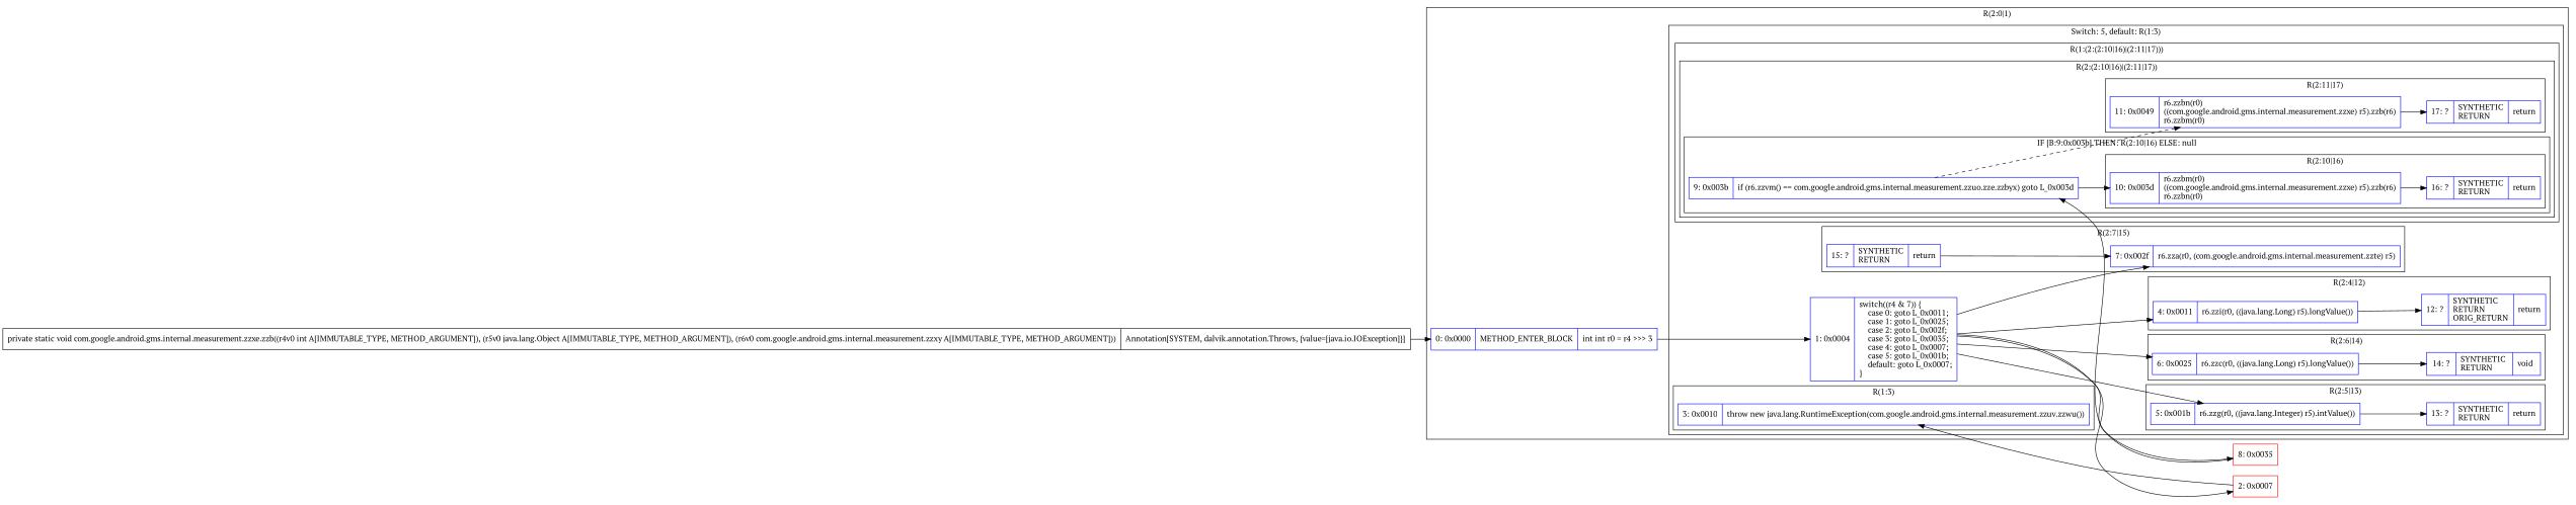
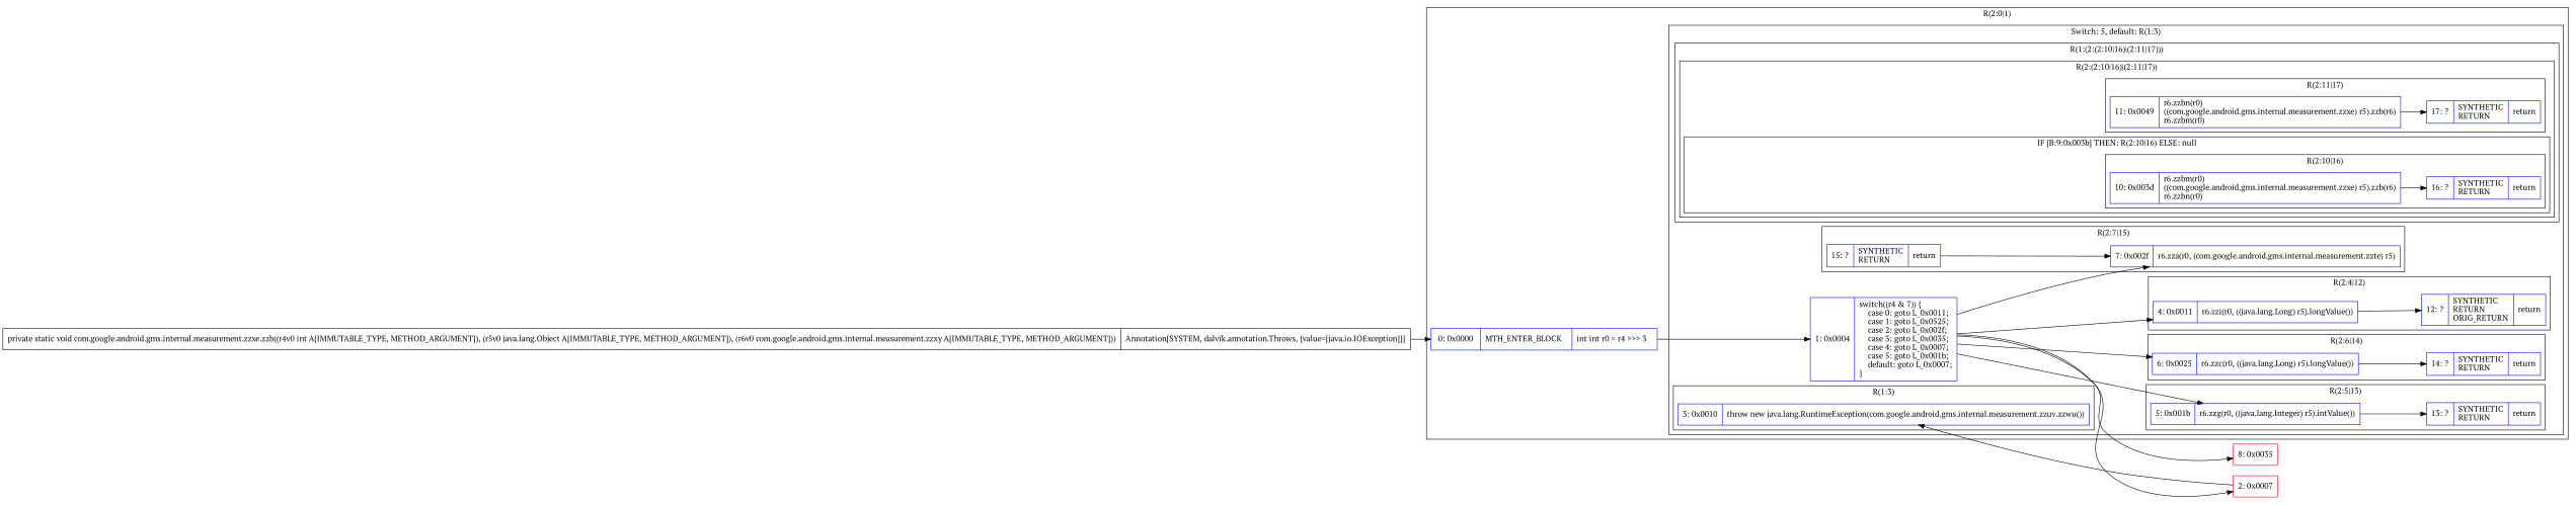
  digraph {
    fontname="PT Serif"
    rankdir=LR
    node [color=blue fontname="PT Serif" shape=record]
    edge [fontname="PT Serif"]
    n1 [label="{4\:\ 0x0011|r6.zzi(r0, ((java.lang.Long) r5).longValue())\l}"]
    n2 [label="{12\:\ ?|SYNTHETIC\lRETURN\lORIG_RETURN\l|return\l}"]
    n3 [label="{6\:\ 0x0025|r6.zzc(r0, ((java.lang.Long) r5).longValue())\l}"]
-   n4 [label="{14\:\ ?|SYNTHETIC\lRETURN\l|void\l}"]
+   n4 [label="{14\:\ ?|SYNTHETIC\lRETURN\l|return\l}"]
    n5 [label="{7\:\ 0x002f|r6.zza(r0, (com.google.android.gms.internal.measurement.zzte) r5)\l}"]
    n6 [label="{15\:\ ?|SYNTHETIC\lRETURN\l|return\l}"]
    n7 [label="{10\:\ 0x003d|r6.zzbm(r0)\l((com.google.android.gms.internal.measurement.zzxe) r5).zzb(r6)\lr6.zzbn(r0)\l}"]
    n8 [label="{16\:\ ?|SYNTHETIC\lRETURN\l|return\l}"]
-   n9 [label="{9\:\ 0x003b|if (r6.zzvm() == com.google.android.gms.internal.measurement.zzuo.zze.zzbyx) goto L_0x003d\l}"]
    n10 [label="{11\:\ 0x0049|r6.zzbn(r0)\l((com.google.android.gms.internal.measurement.zzxe) r5).zzb(r6)\lr6.zzbm(r0)\l}"]
    n11 [label="{17\:\ ?|SYNTHETIC\lRETURN\l|return\l}"]
    n12 [label="{5\:\ 0x001b|r6.zzg(r0, ((java.lang.Integer) r5).intValue())\l}"]
    n13 [label="{13\:\ ?|SYNTHETIC\lRETURN\l|return\l}"]
    n14 [label="{3\:\ 0x0010|throw new java.lang.RuntimeException(com.google.android.gms.internal.measurement.zzuv.zzwu())\l}"]
-   n15 [label="{1\:\ 0x0004|switch((r4 & 7)) \{\l    case 0: goto L_0x0011;\l    case 1: goto L_0x0025;\l    case 2: goto L_0x002f;\l    case 3: goto L_0x0035;\l    case 4: goto L_0x0007;\l    case 5: goto L_0x001b;\l    default: goto L_0x0007;\l\}\l}"]
-   n16 [label="{0\:\ 0x0000|METHOD_ENTER_BLOCK\l|int int r0 = r4 \>\>\> 3\l}"]
+   n15 [label="{1\:\ 0x0004|switch((r4 & 7)) \{\l    case 0: goto L_0x0011;\l    case 1: goto L_0x0525;\l    case 2: goto L_0x002f;\l    case 3: goto L_0x0035;\l    case 4: goto L_0x0007;\l    case 5: goto L_0x001b;\l    default: goto L_0x0007;\l\}\l}"]
+   n16 [label="{0\:\ 0x0000|MTH_ENTER_BLOCK\l|int int r0 = r4 \>\>\> 3\l}"]
    n17 [color=red label="{2\:\ 0x0007}"]
    n18 [color=red label="{8\:\ 0x0035}"]
    n19 [label="{private static void com.google.android.gms.internal.measurement.zzxe.zzb((r4v0 int A[IMMUTABLE_TYPE, METHOD_ARGUMENT]), (r5v0 java.lang.Object A[IMMUTABLE_TYPE, METHOD_ARGUMENT]), (r6v0 com.google.android.gms.internal.measurement.zzxy A[IMMUTABLE_TYPE, METHOD_ARGUMENT]))  | Annotation[SYSTEM, dalvik.annotation.Throws, \{value=[java.io.IOException]\}]\l}" color=""]
    subgraph cluster_1 {
      label="R(2:0|1)"
      n16
      subgraph cluster_2 {
        label="Switch: 5, default: R(1:3)"
        n15
        subgraph cluster_3 {
          label="R(2:4|12)"
          n1
          n2
        }
        subgraph cluster_4 {
          label="R(2:6|14)"
          n3
          n4
        }
        subgraph cluster_5 {
          label="R(2:7|15)"
          n5
          n6
        }
        subgraph cluster_6 {
          label="R(1:(2:(2:10|16)|(2:11|17)))"
          subgraph cluster_7 {
            label="R(2:(2:10|16)|(2:11|17))"
            subgraph cluster_8 {
              label="IF [B:9:0x003b] THEN: R(2:10|16) ELSE: null"
-             n9
              subgraph cluster_9 {
                label="R(2:10|16)"
                n7
                n8
              }
            }
            subgraph cluster_10 {
              label="R(2:11|17)"
              n10
              n11
            }
          }
        }
        subgraph cluster_11 {
          label="R(2:5|13)"
          n12
          n13
        }
        subgraph cluster_12 {
          label="R(1:3)"
          n14
        }
      }
    }
    n1 -> n2
    n3 -> n4
    n6 -> n5
    n7 -> n8
-   n9 -> n7
-   n9 -> n10 [style=dashed]
    n10 -> n11
    n12 -> n13
    n15 -> n1
    n15 -> n3
    n15 -> n5
    n15 -> n12
    n15 -> n17
    n15 -> n18
    n16 -> n15
    n17 -> n14
-   n18 -> n9
    n19 -> n16
  }
